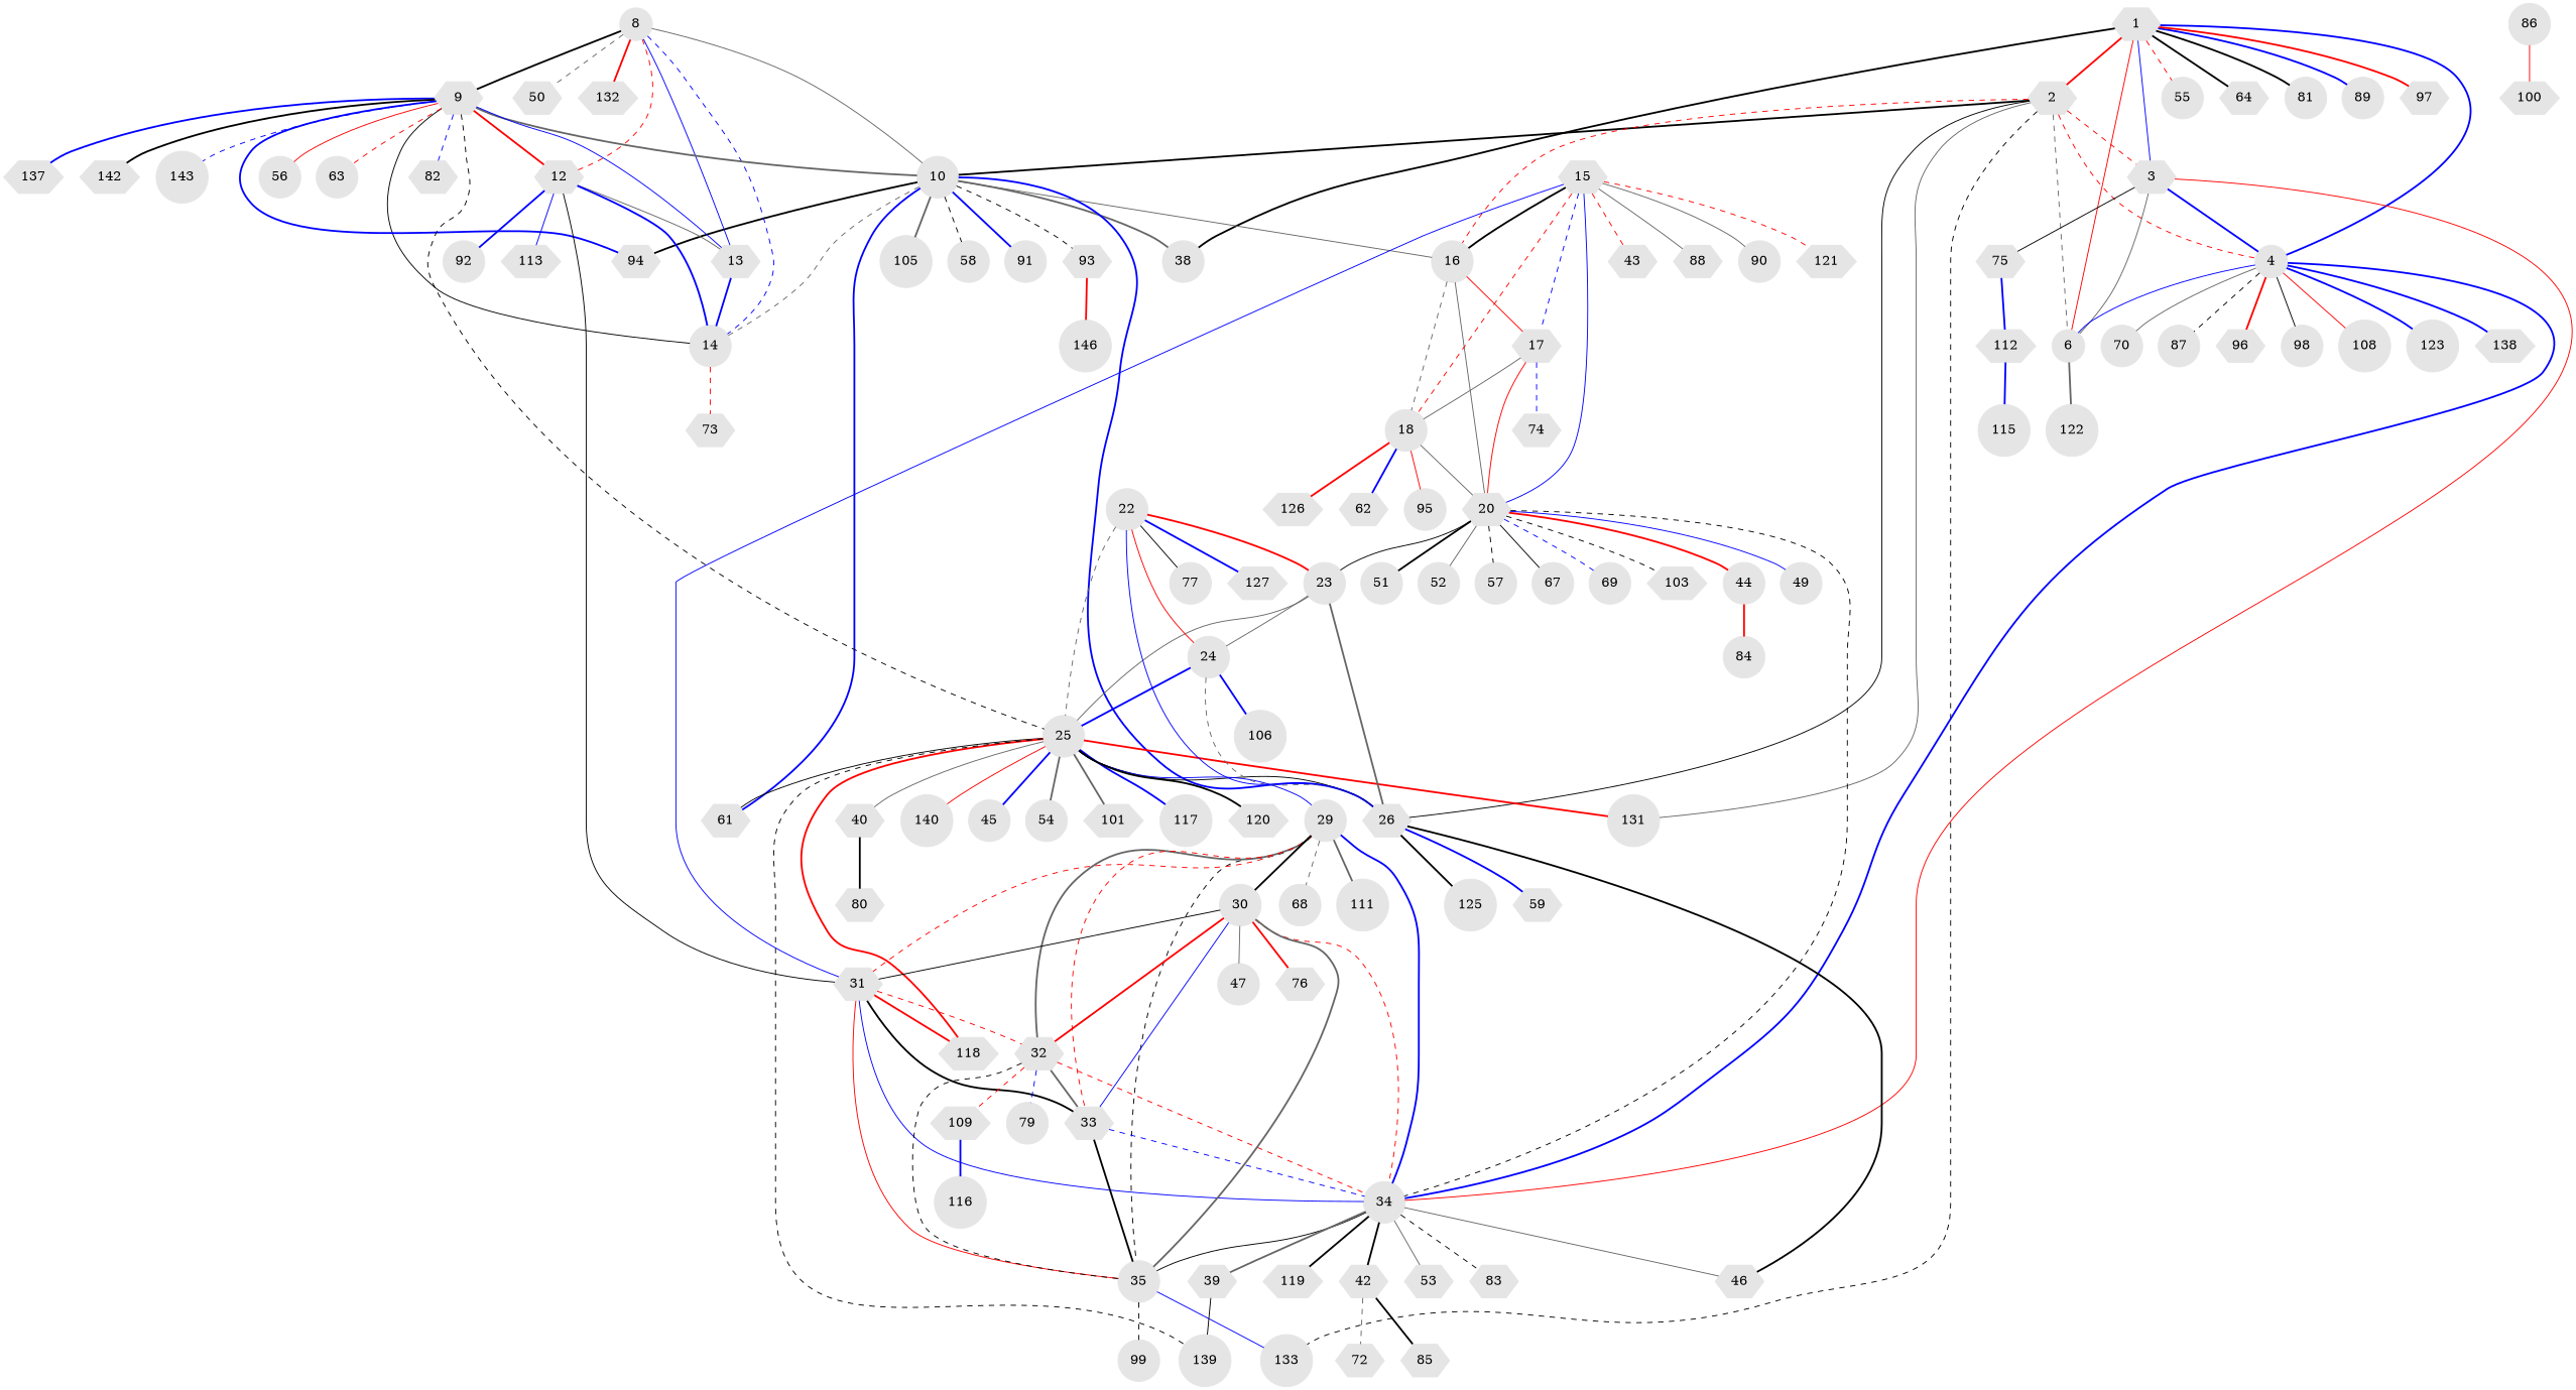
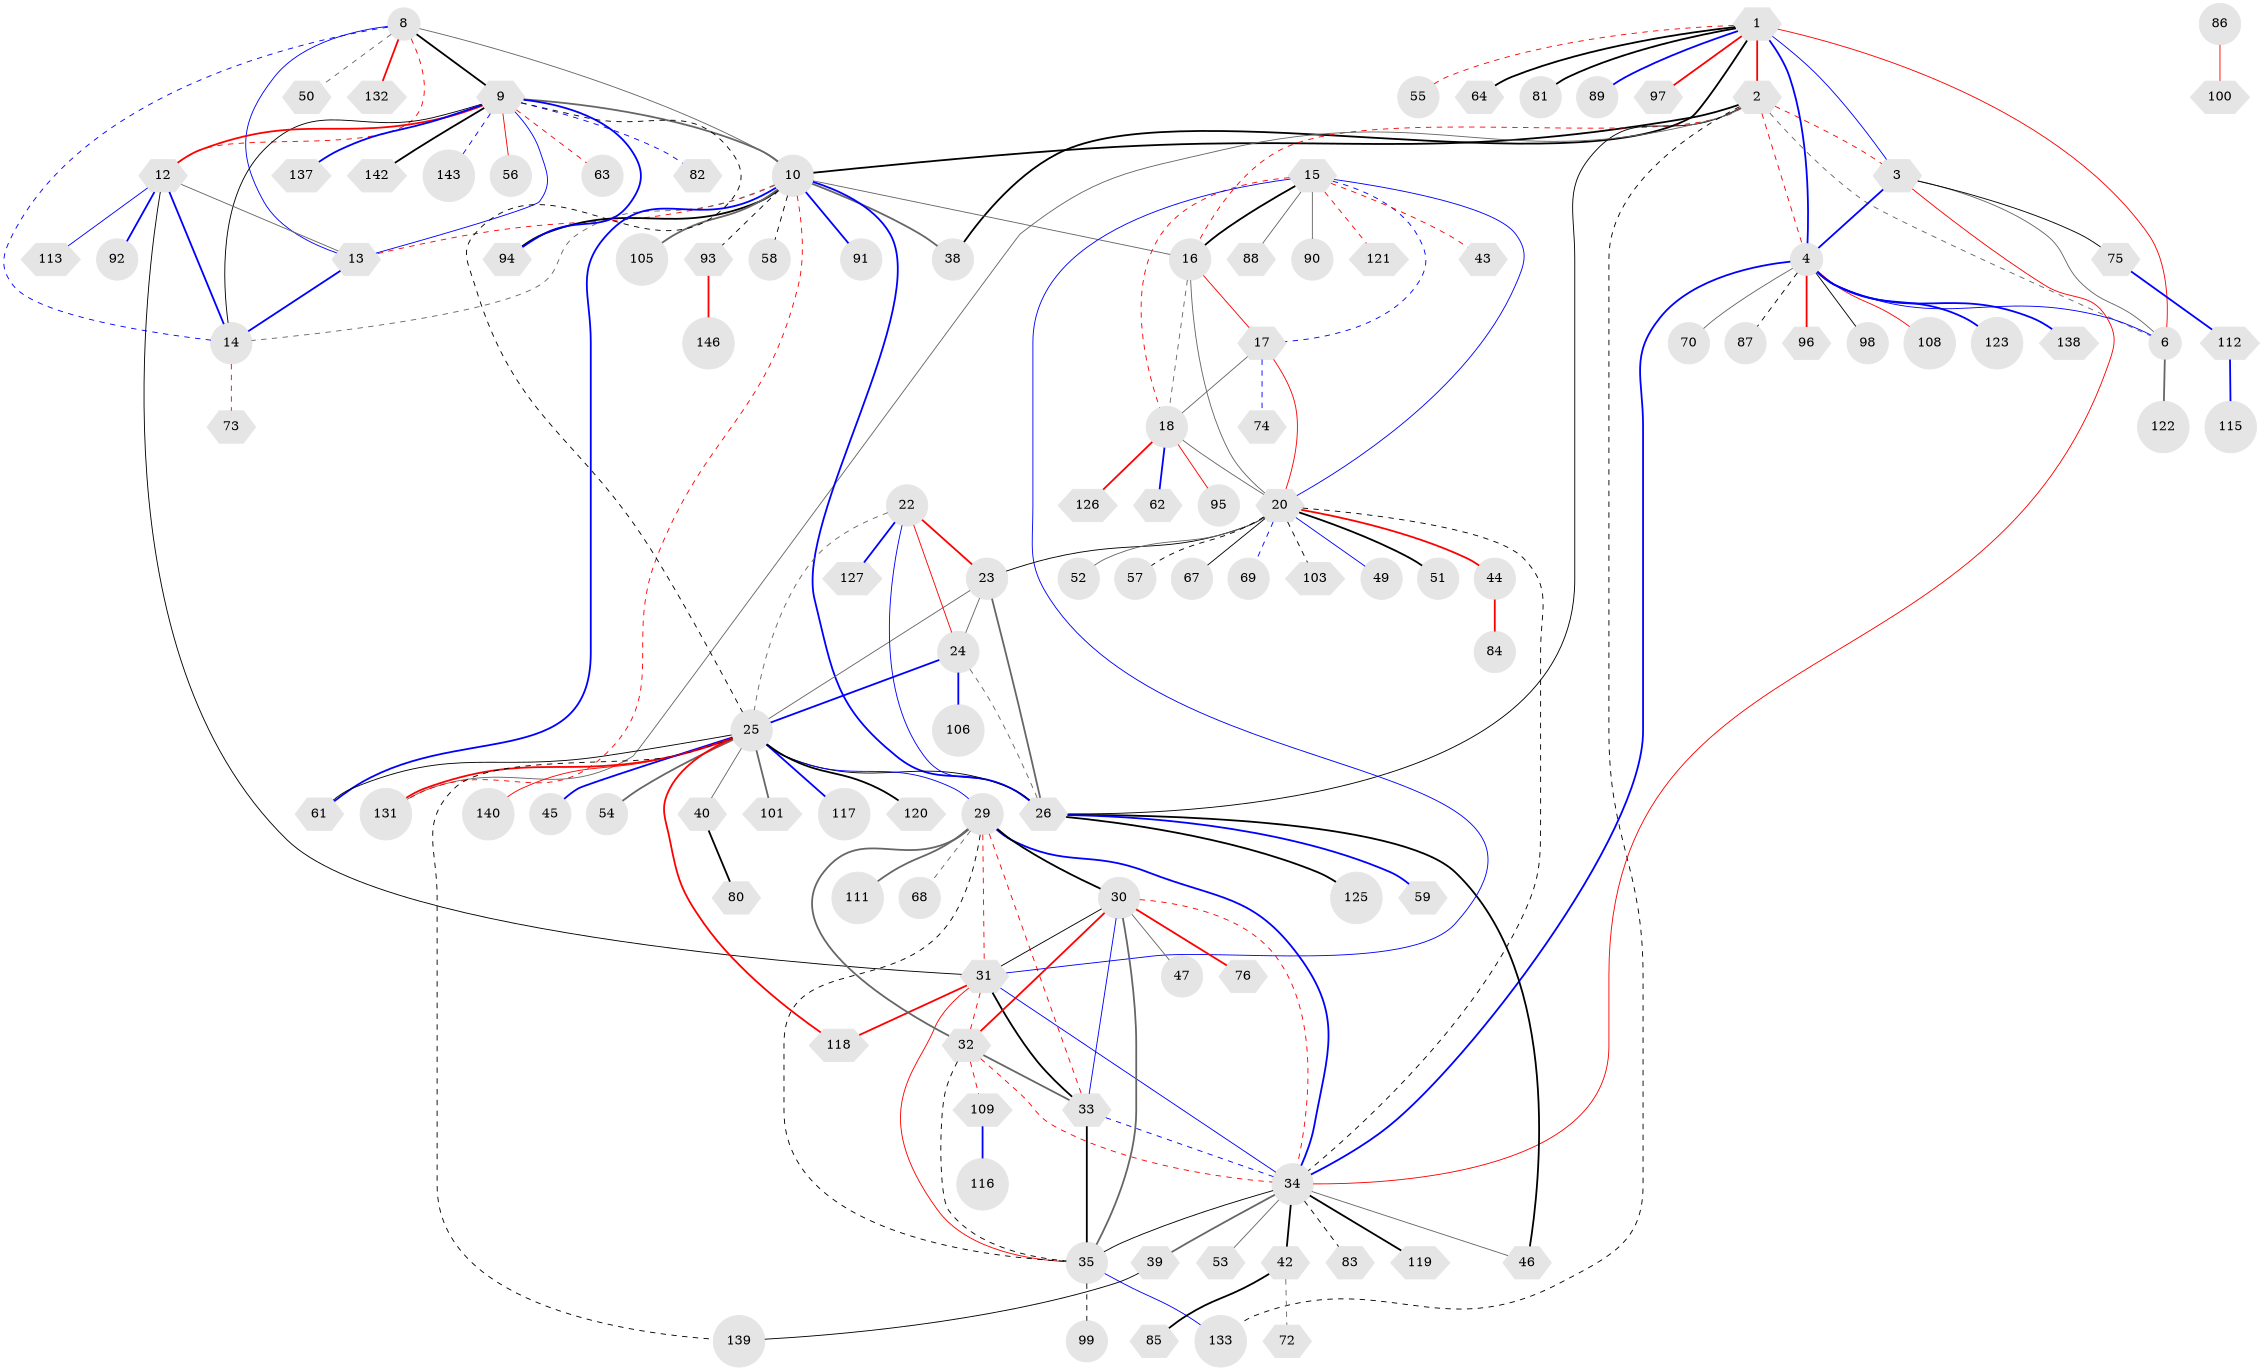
  graph {
    node [color=gray90 shape=circle style=filled]
    edge [color=blue style=bold]
    1 [shape=hexagon super="+5"]
    2 [shape=hexagon super="+7"]
    3 [shape=hexagon super="+141"]
    4 [super="+128"]
    6
    38 [super="+130"]
    55
    64 [shape=hexagon]
    81
    89
    97 [shape=hexagon]
    10 [super="+41"]
    16 [super="+19"]
    26 [shape=hexagon super="+28"]
    131 [super="+136"]
    133
    34 [super="+124"]
    75 [shape=hexagon]
    70
    87
    96 [shape=hexagon]
    98
    108
    123
    138 [shape=hexagon]
    122
    13 [shape=hexagon]
    14
    94 [shape=hexagon]
    58
    61 [shape=hexagon]
    91
    93 [shape=hexagon]
    105
    17 [shape=hexagon]
    18 [super="+102"]
    20 [shape=hexagon super="+21"]
    46 [shape=hexagon]
    59 [shape=hexagon]
    125
    35 [super="+144"]
    39 [shape=hexagon]
    42 [shape=hexagon super="+134"]
    53 [shape=hexagon]
    83 [shape=hexagon]
    119 [shape=hexagon super="+129"]
    112 [shape=hexagon]
    8 [super="+66"]
    9 [shape=hexagon super="+11"]
    12 [shape=hexagon super="+48"]
    50 [shape=hexagon]
    132 [shape=hexagon]
    25 [super="+27"]
    56
    63
    82 [shape=hexagon]
    137 [shape=hexagon]
    142 [shape=hexagon]
    143
    31 [shape=hexagon super="+37"]
    92
    113 [shape=hexagon]
    73 [shape=hexagon]
    29 [super="+71"]
    40 [shape=hexagon]
    45
    54
    101 [shape=hexagon]
    117
    118 [shape=hexagon]
    120 [shape=hexagon]
    139
    140
    146
    32 [shape=hexagon super="+145"]
    33 [shape=hexagon super="+36"]
    15 [shape=hexagon super="+78"]
    43 [shape=hexagon]
    88 [shape=hexagon]
    90 [super="+110"]
    121 [shape=hexagon]
    74 [shape=hexagon]
    62 [shape=hexagon]
    95
    126 [shape=hexagon]
    23 [super="+65"]
    44 [super="+114"]
    49
    51
    52
    57
    67
    69
    103 [shape=hexagon]
    24 [super="+135"]
    84
    22 [super="+107"]
-   77
    127 [shape=hexagon]
    106
    30 [super="+60"]
    68
    111
    80 [shape=hexagon]
    100 [shape=hexagon]
    86
    47
    76 [shape=hexagon]
-   79
    109 [shape=hexagon]
    99 [super="+104"]
    116
    72 [shape=hexagon]
    85 [shape=hexagon]
    115
    1 -- 2 [color=red weight=4]
    1 -- 3 [style=solid weight=2]
    1 -- 4 [weight=2]
    1 -- 6 [color=red style=solid weight=2]
    1 -- 38 [color=black]
    1 -- 55 [color=red style=dashed]
    1 -- 64 [color=black]
    1 -- 81 [color=black]
    1 -- 89
    1 -- 97 [color=red]
    2 -- 3 [color=red style=dashed weight=2]
    2 -- 4 [color=red style=dashed weight=2]
    2 -- 6 [color=gray40 style=dashed weight=2]
    2 -- 10 [color=black]
    2 -- 16 [color=red style=dashed]
    2 -- 26 [color=black style=solid]
    2 -- 131 [color=gray40 style=solid]
    2 -- 133 [color=black style=dashed]
    3 -- 4
    3 -- 6 [color=gray40 style=solid]
    3 -- 34 [color=red style=solid]
    3 -- 75 [color=black style=solid]
    4 -- 6 [style=solid]
    4 -- 34
    4 -- 70 [color=gray40 style=solid]
    4 -- 87 [color=black style=dashed]
    4 -- 96 [color=red]
    4 -- 98 [color=black style=solid]
    4 -- 108 [color=red style=solid]
    4 -- 123
    4 -- 138
    6 -- 122 [color=gray40]
    10 -- 38 [color=gray40]
    10 -- 16 [color=gray40 style=solid]
    10 -- 26
+   10 -- 131 [color=red style=dashed]
+   10 -- 13 [color=red style=dashed]
    10 -- 14 [color=gray40 style=dashed]
    10 -- 94 [color=black]
    10 -- 58 [color=black style=dashed]
    10 -- 61
    10 -- 91
    10 -- 93 [color=black style=dashed]
    10 -- 105 [color=gray40]
    16 -- 17 [color=red style=solid weight=2]
    16 -- 18 [color=gray40 style=dashed weight=2]
    16 -- 20 [color=gray40 style=solid weight=4]
    26 -- 46 [color=black]
    26 -- 59
    26 -- 125 [color=black]
    34 -- 46 [color=gray40 style=solid]
    34 -- 35 [color=black style=solid]
    34 -- 39 [color=gray40]
    34 -- 42 [color=black]
    34 -- 53 [color=gray40 style=solid]
    34 -- 83 [color=black style=dashed]
    34 -- 119 [color=black]
    75 -- 112
    13 -- 14
    14 -- 73 [color=red style=dashed]
    93 -- 146 [color=red]
    17 -- 18 [color=gray40 style=solid]
    17 -- 20 [color=red style=solid weight=2]
    17 -- 74 [style=dashed]
    18 -- 20 [color=gray40 style=solid weight=2]
    18 -- 62
    18 -- 95 [color=red style=solid]
    18 -- 126 [color=red]
    20 -- 34 [color=black style=dashed]
    20 -- 23 [color=black style=solid]
    20 -- 44 [color=red]
    20 -- 49 [style=solid]
    20 -- 51 [color=black]
    20 -- 52 [color=gray40 style=solid]
    20 -- 57 [color=black style=dashed]
    20 -- 67 [color=black style=solid]
    20 -- 69 [style=dashed]
    20 -- 103 [color=black style=dashed]
    35 -- 133 [style=solid]
    35 -- 99 [color=black style=dashed]
    39 -- 139 [color=black style=solid]
    42 -- 72 [color=gray40 style=dashed]
    42 -- 85 [color=black]
    112 -- 115
    8 -- 10 [color=gray40 style=solid]
    8 -- 13 [style=solid]
    8 -- 14 [style=dashed]
    8 -- 9 [color=black weight=2]
    8 -- 12 [color=red style=dashed]
    8 -- 50 [color=gray40 style=dashed]
    8 -- 132 [color=red]
    9 -- 10 [color=gray40 weight=2]
    9 -- 13 [style=solid weight=2]
    9 -- 14 [color=black style=solid weight=2]
    9 -- 94
    9 -- 12 [color=red weight=2]
    9 -- 25 [color=black style=dashed]
    9 -- 56 [color=red style=solid]
    9 -- 63 [color=red style=dashed]
    9 -- 82 [style=dashed]
    9 -- 137
    9 -- 142 [color=black]
    9 -- 143 [style=dashed]
    12 -- 13 [color=gray40 style=solid]
    12 -- 14
    12 -- 31 [color=black style=solid]
    12 -- 92
    12 -- 113 [style=solid]
    25 -- 26 [color=black style=solid weight=4]
    25 -- 131 [color=red]
    25 -- 61 [color=black style=solid]
    25 -- 29 [style=solid]
    25 -- 40 [color=gray40 style=solid]
    25 -- 45
    25 -- 54 [color=gray40]
    25 -- 101 [color=gray40]
    25 -- 117
    25 -- 118 [color=red]
    25 -- 120 [color=black]
    25 -- 139 [color=black style=dashed]
    25 -- 140 [color=red style=solid]
    31 -- 34 [style=solid]
    31 -- 35 [color=red style=solid]
    31 -- 118 [color=red]
    31 -- 32 [color=red style=dashed]
    31 -- 33 [color=black]
    29 -- 34
    29 -- 35 [color=black style=dashed]
    29 -- 31 [color=red style=dashed]
    29 -- 32 [color=gray40]
    29 -- 33 [color=red style=dashed]
    29 -- 30 [color=black]
    29 -- 68 [color=gray40 style=dashed]
    29 -- 111 [color=gray40]
    40 -- 80 [color=black]
    32 -- 34 [color=red style=dashed]
    32 -- 35 [color=black style=dashed]
    32 -- 33 [color=gray40]
-   32 -- 79 [style=dashed]
    32 -- 109 [color=red style=dashed]
    33 -- 34 [style=dashed]
    33 -- 35 [color=black]
    15 -- 16 [color=black weight=2]
    15 -- 17 [style=dashed]
    15 -- 18 [color=red style=dashed]
    15 -- 20 [style=solid weight=2]
    15 -- 31 [style=solid]
    15 -- 43 [color=red style=dashed]
    15 -- 88 [color=gray40 style=solid]
    15 -- 90 [color=gray40 style=solid]
    15 -- 121 [color=red style=dashed]
    23 -- 26 [color=gray40 weight=2]
    23 -- 25 [color=gray40 style=solid weight=2]
    23 -- 24 [color=gray40 style=solid]
    44 -- 84 [color=red]
    24 -- 26 [color=gray40 style=dashed weight=2]
    24 -- 25 [weight=2]
    24 -- 106
    22 -- 26 [style=solid weight=2]
    22 -- 25 [color=gray40 style=dashed weight=2]
    22 -- 23 [color=red]
    22 -- 24 [color=red style=solid]
-   22 -- 77 [color=black style=solid]
    22 -- 127
    30 -- 34 [color=red style=dashed]
    30 -- 35 [color=gray40]
    30 -- 31 [color=black style=solid]
    30 -- 32 [color=red]
    30 -- 33 [style=solid]
    30 -- 47 [color=gray40 style=solid]
    30 -- 76 [color=red]
    86 -- 100 [color=red style=solid]
    109 -- 116
  }
